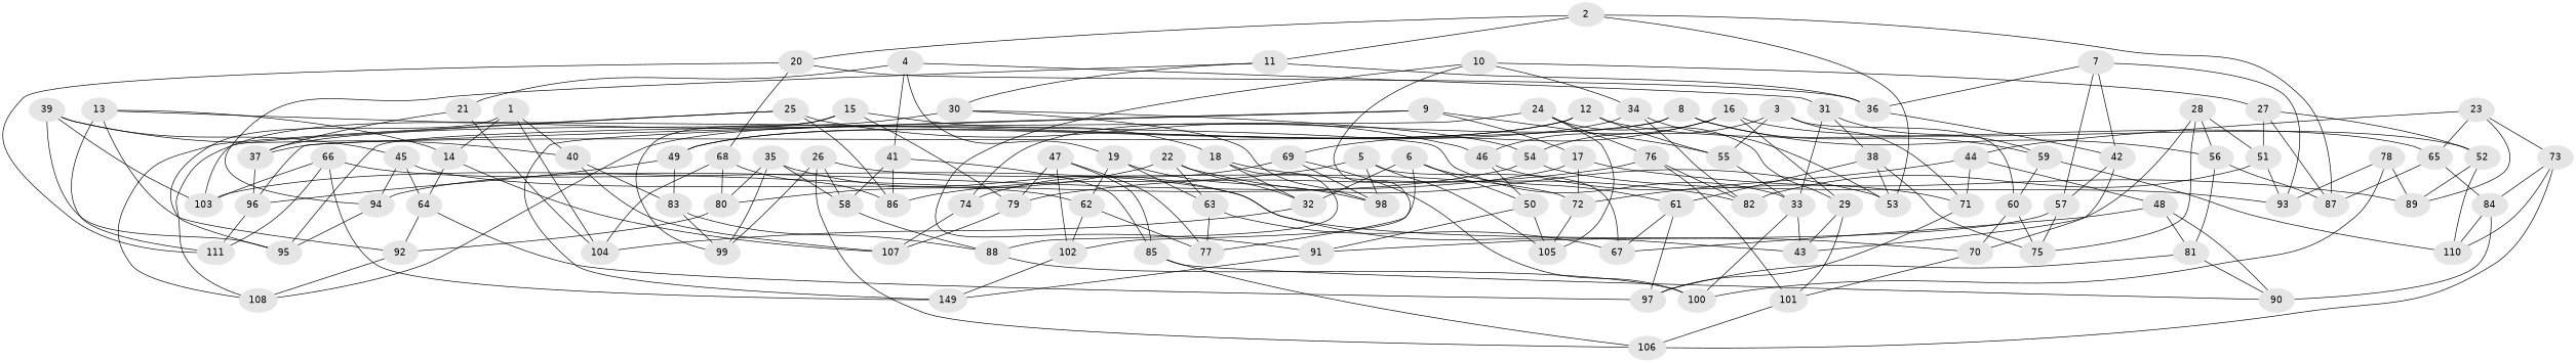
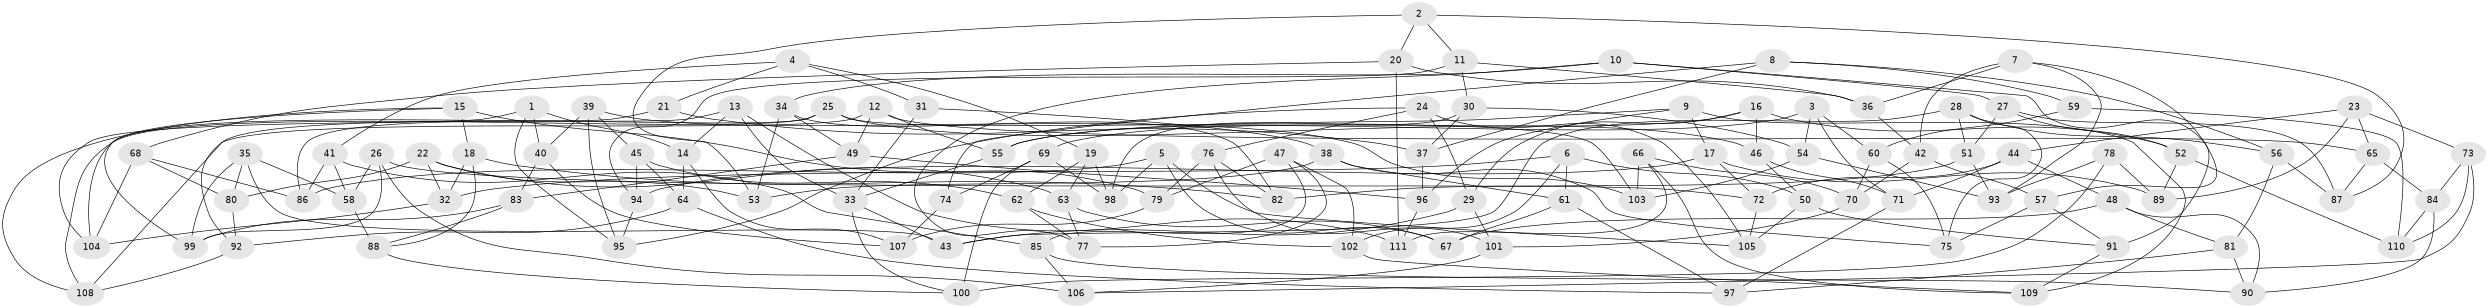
  graph {
    fontname="DejaVu Sans"
    node [color=gray90 fontname="DejaVu Sans" style=filled]
    edge [fontname="DejaVu Sans"]
    1
    14
    40
    95
    104
    64
    107
    83
    2
    11
    20
    53
    87
    36
    30
    94
    111
    68
    3
    54
    55
    60
    71
    93
    103
    33
    75
    70
    97
    4
    19
    21
    31
    41
    98
    62
    63
    37
    59
    38
    86
    58
    85
    5
    67
    105
    6
    32
    50
    61
    102
    91
-   109 [label=149]
+   109
    7
    42
    57
    8
    56
    74
    96
    81
    110
    9
    17
    72
    89
    10
    27
    34
    77
    52
    51
    49
    82
    12
    65
    108
    84
    13
    92
    43
    100
    15
    18
    79
    99
    88
    16
    29
    46
    69
    101
    80
    78
    22
    23
    44
    73
    48
    106
    24
    76
    25
    26
    28
    35
    39
    45
    90
    47
    66
    1 -- 14
    1 -- 40
    1 -- 95
    1 -- 104
    14 -- 64
    14 -- 107
    40 -- 107
    40 -- 83
    64 -- 97
    64 -- 92
    83 -- 99
    83 -- 88
    2 -- 11
    2 -- 20
    2 -- 53
    2 -- 87
    11 -- 36
    11 -- 30
    11 -- 94
    20 -- 36
    20 -- 111
    20 -- 68
    36 -- 42
    30 -- 54
    30 -- 98
    30 -- 37
    94 -- 95
    68 -- 104
    68 -- 86
    68 -- 80
    3 -- 54
    3 -- 55
    3 -- 60
    3 -- 71
    54 -- 93
    54 -- 103
    55 -- 33
    60 -- 75
    60 -- 70
    71 -- 97
    33 -- 43
    33 -- 100
    70 -- 101
    4 -- 19
    4 -- 21
    4 -- 31
    4 -- 41
    19 -- 98
    19 -- 62
    19 -- 63
    21 -- 104
    21 -- 37
    31 -- 33
-   31 -- 59
    31 -- 38
    41 -- 86
    41 -- 58
    41 -- 85
    62 -- 102
    62 -- 77
    63 -- 67
    63 -- 77
    37 -- 96
    59 -- 60
    59 -- 110
    38 -- 53
    38 -- 75
    38 -- 61
    58 -- 88
    85 -- 106
    85 -- 90
    5 -- 98
    5 -- 86
    5 -- 67
    5 -- 105
    6 -- 32
    6 -- 50
    6 -- 61
    6 -- 102
    32 -- 104
    50 -- 105
    50 -- 91
    61 -- 97
    61 -- 67
    102 -- 109
    91 -- 109
    7 -- 36
    7 -- 93
    7 -- 42
    7 -- 57
    42 -- 70
    42 -- 57
    57 -- 75
    57 -- 91
    8 -- 37
    8 -- 59
    8 -- 56
    8 -- 74
    56 -- 87
    56 -- 81
    74 -- 107
    96 -- 111
    81 -- 97
    81 -- 90
    9 -- 55
    9 -- 109
    9 -- 96
    9 -- 17
    17 -- 94
    17 -- 72
    17 -- 89
    72 -- 105
    10 -- 91
    10 -- 27
    10 -- 34
    10 -- 77
    27 -- 87
    27 -- 52
    27 -- 51
    34 -- 53
    34 -- 49
    34 -- 82
    52 -- 110
    52 -- 89
    51 -- 93
    51 -- 82
    49 -- 83
    49 -- 96
    12 -- 55
    12 -- 49
    12 -- 65
    12 -- 108
    65 -- 87
    65 -- 84
    84 -- 110
    84 -- 90
    13 -- 14
    13 -- 111
    13 -- 33
    13 -- 92
    92 -- 108
    15 -- 108
    15 -- 18
    15 -- 79
    15 -- 99
    18 -- 32
    18 -- 82
    18 -- 88
    79 -- 107
    88 -- 100
    16 -- 52
    16 -- 29
    16 -- 46
    16 -- 69
    29 -- 43
    29 -- 101
    46 -- 71
    46 -- 50
    69 -- 98
    69 -- 74
    69 -- 100
    101 -- 106
    80 -- 92
    78 -- 93
    78 -- 89
    78 -- 100
    22 -- 53
    22 -- 63
    22 -- 32
    22 -- 80
    23 -- 89
    23 -- 65
    23 -- 44
    23 -- 73
    44 -- 71
    44 -- 72
    44 -- 48
    73 -- 110
    73 -- 84
    73 -- 106
    48 -- 67
    48 -- 81
    48 -- 90
    24 -- 95
    24 -- 105
    24 -- 29
    24 -- 76
    76 -- 82
    76 -- 79
    76 -- 101
    25 -- 103
    25 -- 86
    25 -- 108
    25 -- 46
    26 -- 58
    26 -- 72
    26 -- 99
    26 -- 106
    28 -- 75
    28 -- 56
    28 -- 51
    28 -- 43
    35 -- 58
    35 -- 43
    35 -- 99
    35 -- 80
    39 -- 40
    39 -- 95
    39 -- 103
    39 -- 45
    45 -- 64
    45 -- 94
    45 -- 62
    47 -- 85
    47 -- 102
    47 -- 77
    47 -- 79
    66 -- 111
    66 -- 103
    66 -- 70
    66 -- 109
  }
